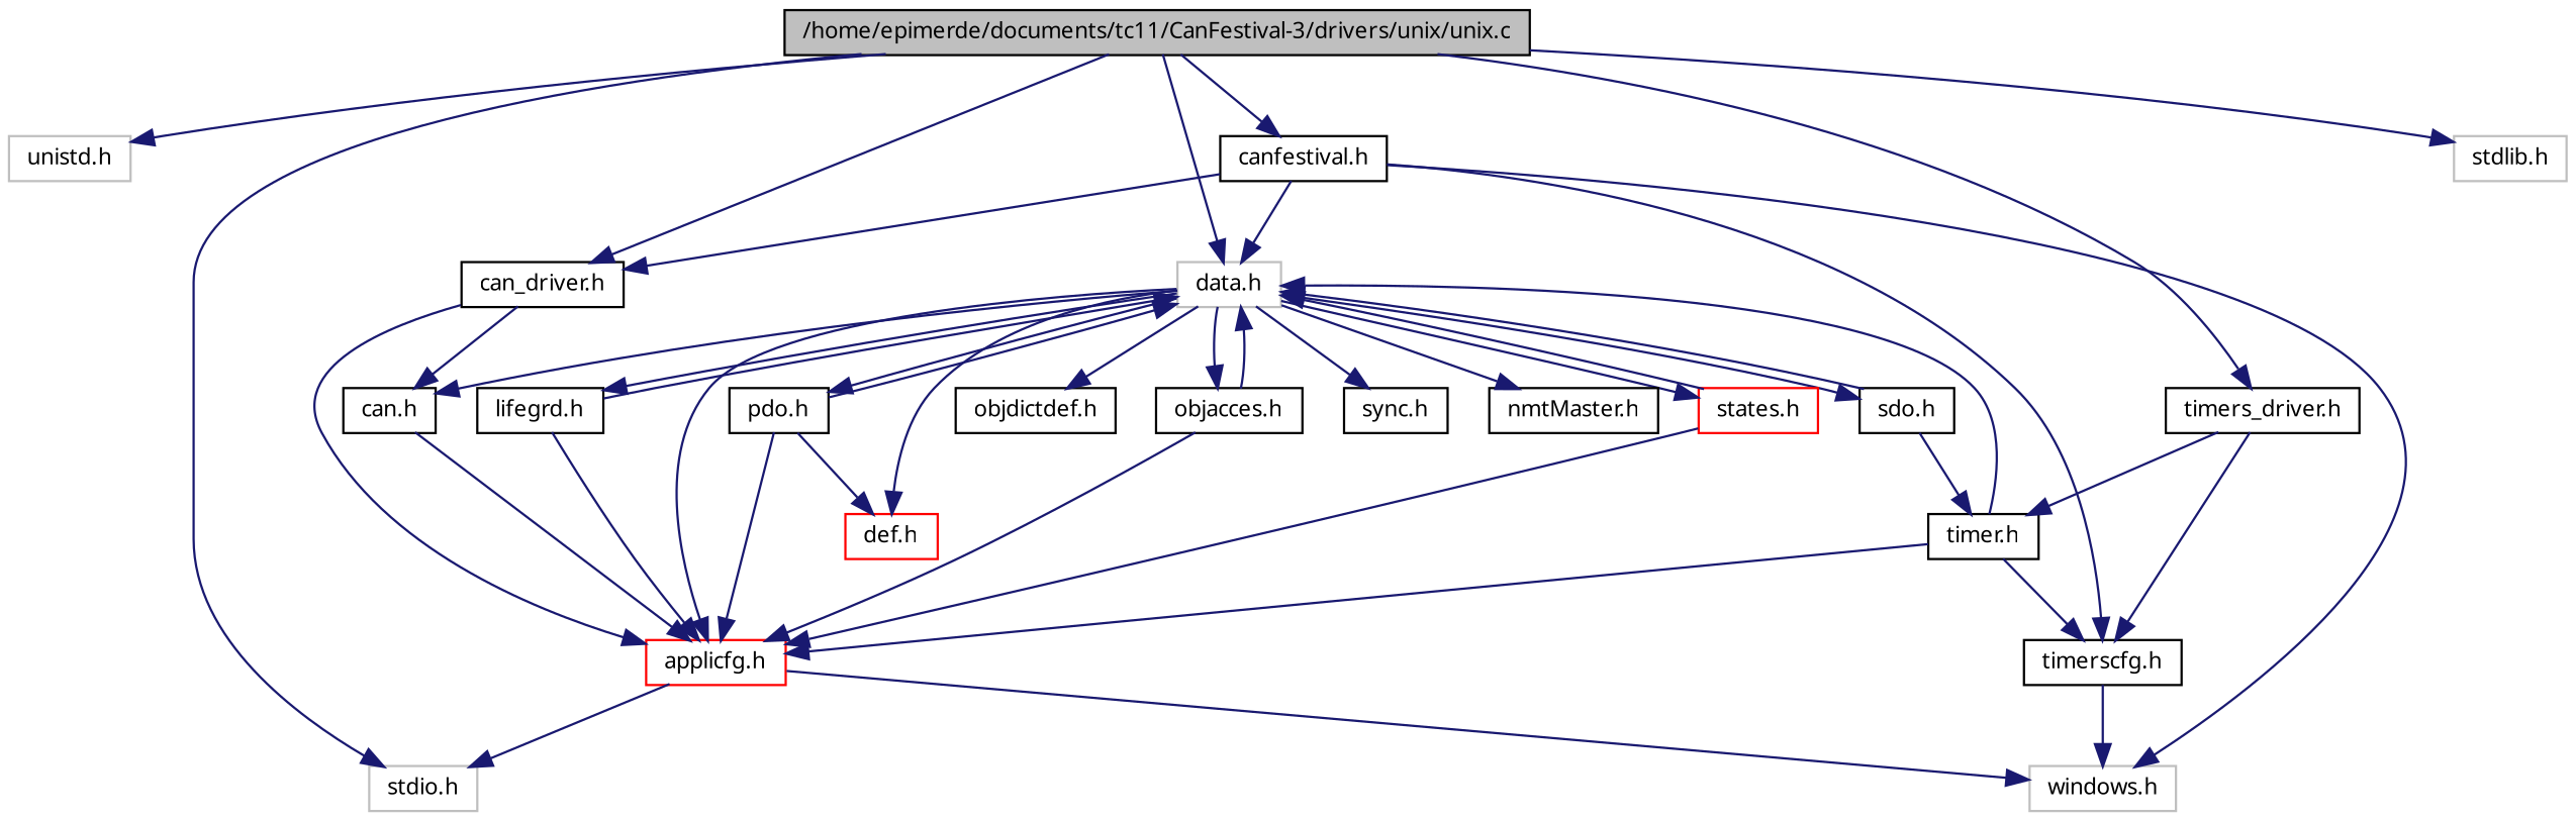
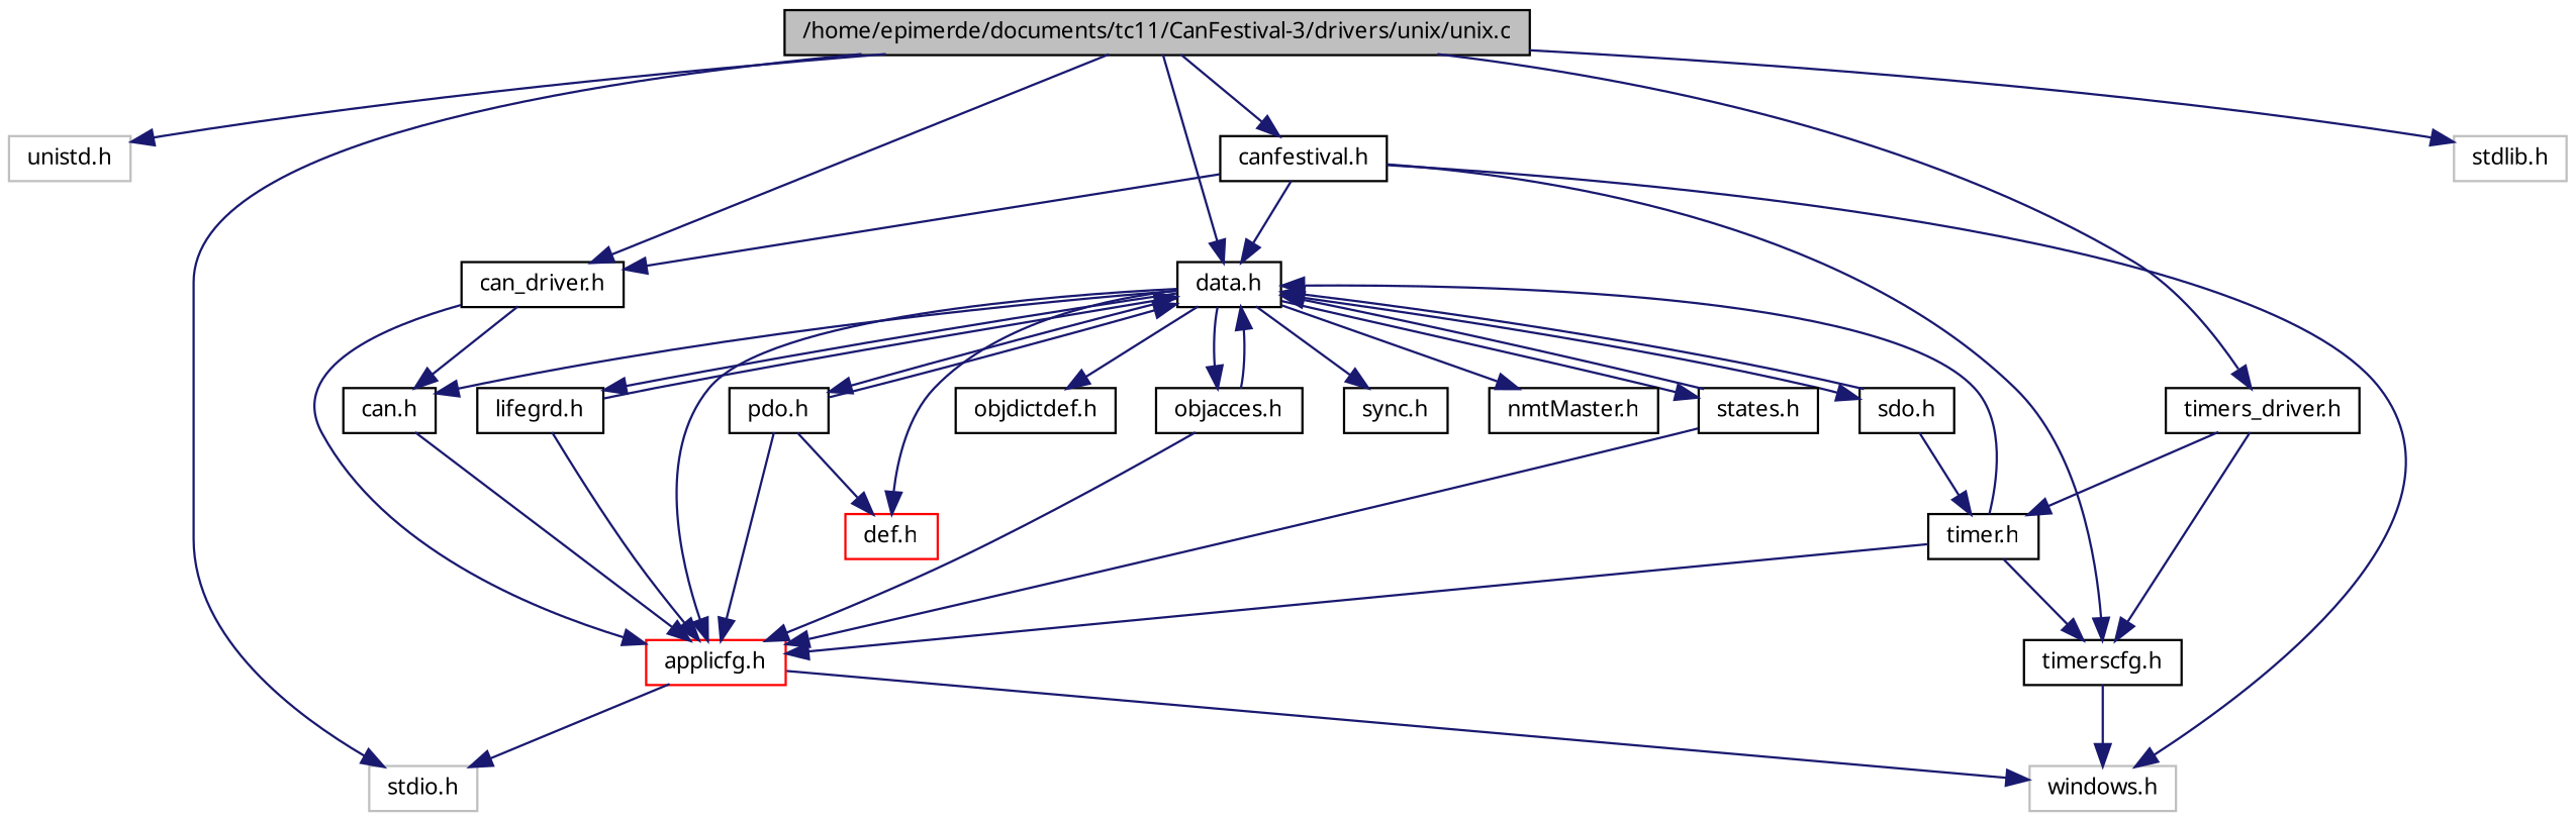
  digraph {
    rankdir=TB
    node [color=black fillcolor=white fontname="FreeSans.ttf" fontsize=10 shape=record style=filled]
    edge [color=midnightblue fontname="FreeSans.ttf" fontsize=10 labelfontname="FreeSans.ttf" labelfontsize=10 style=solid]
    n1 [fillcolor=grey75 fontcolor=black height=0.2 label="/home/epimerde/documents/tc11/CanFestival-3/drivers/unix/unix.c" width=0.4]
    n2 [color=grey75 height=0.2 label="unistd.h" width=0.4]
    n3 [color=grey75 height=0.2 label="stdio.h" width=0.4]
    n4 [color=grey75 height=0.2 label="stdlib.h" width=0.4]
-   n5 [color=grey75 height=0.2 label="data.h" width=0.4]
+   n5 [height=0.2 label="data.h" width=0.4]
    n6 [height=0.2 label="canfestival.h" width=0.4]
    n7 [height=0.2 label="can_driver.h" width=0.4]
    n8 [height=0.2 label="timers_driver.h" width=0.4]
    n9 [color=red height=0.2 label="applicfg.h" width=0.4]
    n10 [color=red height=0.2 label="def.h" width=0.4]
    n11 [height=0.2 label="can.h" width=0.4]
    n12 [height=0.2 label="objdictdef.h" width=0.4]
    n13 [height=0.2 label="objacces.h" width=0.4]
    n14 [height=0.2 label="sdo.h" width=0.4]
    n15 [height=0.2 label="pdo.h" width=0.4]
-   n16 [color=red height=0.2 label="states.h" width=0.4]
+   n16 [height=0.2 label="states.h" width=0.4]
    n17 [height=0.2 label="lifegrd.h" width=0.4]
    n18 [height=0.2 label="sync.h" width=0.4]
    n19 [height=0.2 label="nmtMaster.h" width=0.4]
    n20 [color=grey75 height=0.2 label="windows.h" width=0.4]
    n21 [height=0.2 label="timerscfg.h" width=0.4]
    n22 [height=0.2 label="timer.h" width=0.4]
    n1 -> n2
    n1 -> n3
    n1 -> n4
    n1 -> n5
    n1 -> n6
    n1 -> n7
    n1 -> n8
    n5 -> n9
    n5 -> n10
    n5 -> n11
    n5 -> n12
    n5 -> n13
    n5 -> n14
    n5 -> n15
    n5 -> n16
    n5 -> n17
    n5 -> n18
    n5 -> n19
    n6 -> n5
    n6 -> n7
    n6 -> n20
    n6 -> n21
    n7 -> n9
    n7 -> n11
    n8 -> n21
    n8 -> n22
    n9 -> n3
    n9 -> n20
    n11 -> n9
    n13 -> n5
    n13 -> n9
    n14 -> n5
    n14 -> n22
    n15 -> n5
    n15 -> n9
    n15 -> n10
    n16 -> n5
    n16 -> n9
    n17 -> n5
    n17 -> n9
    n21 -> n20
    n22 -> n5
    n22 -> n9
    n22 -> n21
  }
